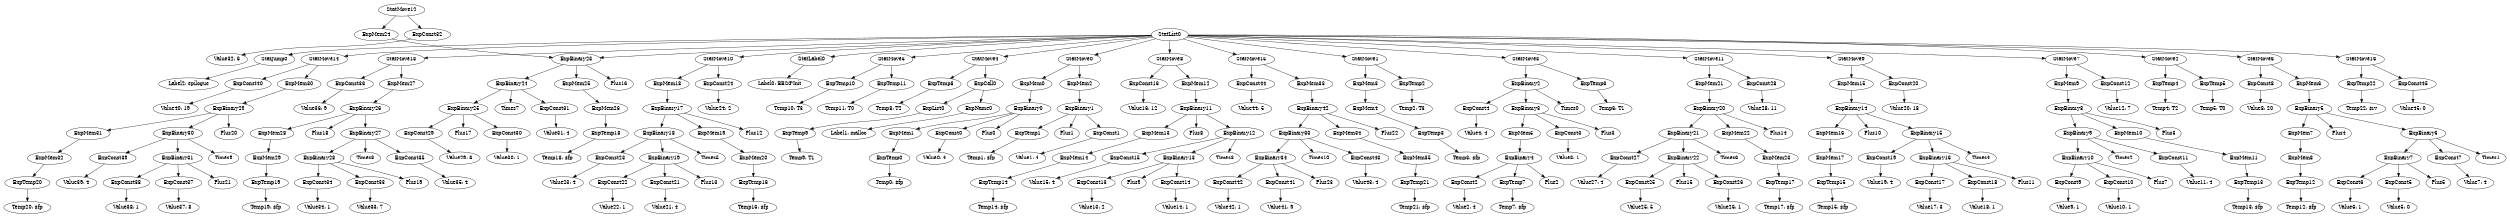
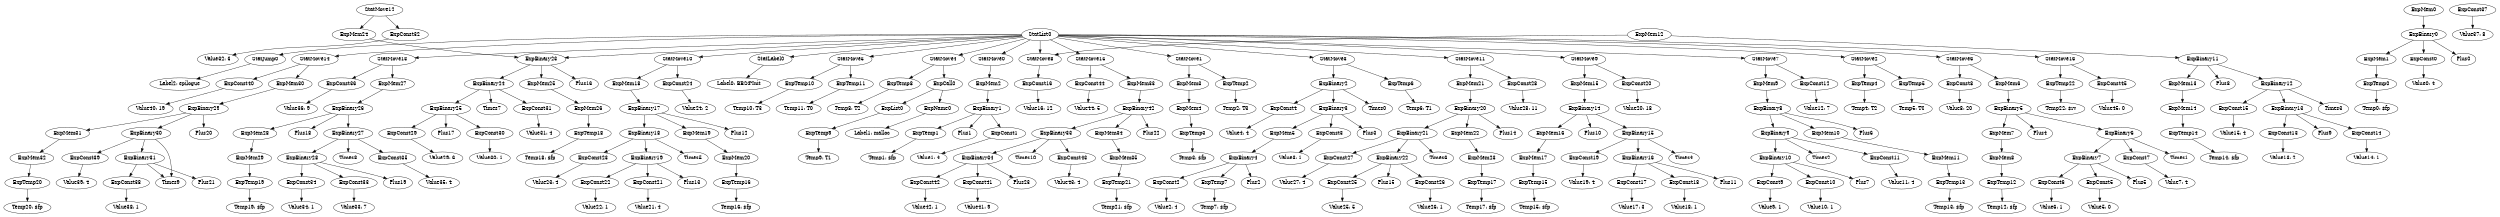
  digraph {
    ordering=out
    StatJump0
    "Label2: epilogue"
    ExpTemp22
    "Temp22: $rv"
    ExpConst44
    "Value44: 5"
    n7 [label=ExpBinary42]
    ExpMem33
    ExpBinary33
    ExpMem34
    Plus22
    ExpBinary34
    Times10
    ExpConst43
    ExpMem35
    ExpConst42
    ExpConst41
    Plus23
    "Value43: 4"
    "Value42: 1"
    "Value41: 9"
    ExpTemp21
    "Temp21: $fp"
    ExpConst40
    "Value40: 19"
    StatMove14
    ExpMem30
    ExpBinary29
    ExpMem31
    ExpBinary30
    Plus20
    ExpMem32
    ExpConst39
    ExpBinary31
    Times9
    "Value39: 4"
    ExpConst38
    "Value38: 1"
    ExpTemp20
    "Temp20: $fp"
    ExpConst36
    "Value36: 9"
    StatMove13
    ExpMem27
    ExpBinary26
    ExpMem28
    Plus18
    ExpBinary27
    ExpConst34
    "Value34: 1"
    ExpConst33
    "Value33: 7"
    ExpMem29
    ExpBinary28
    Times8
    ExpConst35
    ExpTemp19
    Plus19
    "Value35: 4"
    "Temp19: $fp"
    ExpMem24
    ExpBinary23
    ExpBinary24
    ExpMem25
    Plus16
    ExpBinary25
    Times7
    ExpConst31
    ExpMem26
    ExpConst29
    Plus17
    ExpConst30
    "Value31: 4"
    "Value29: 6"
    "Value30: 1"
    ExpTemp18
    "Temp18: $fp"
    ExpConst27
    "Value27: 4"
    ExpBinary21
    ExpBinary22
    Times6
    ExpConst25
    Plus15
    ExpConst26
    "Value25: 5"
    "Value26: 1"
    ExpBinary20
    ExpMem22
    Plus14
    ExpMem23
    ExpTemp17
    "Temp17: $fp"
    StatMove10
    ExpMem18
    ExpConst24
    ExpBinary17
    "Value24: 2"
    ExpBinary18
    ExpMem19
    Plus12
    ExpConst23
    ExpBinary19
    Times5
    ExpMem20
    ExpConst6
    "Value6: 1"
    ExpMem1
    ExpTemp0
    "Temp0: $fp"
    ExpMem9
    ExpBinary8
    ExpBinary9
    ExpMem10
    Plus6
    ExpBinary10
    Times2
    ExpConst11
    ExpMem11
    ExpBinary5
    ExpMem7
    Plus4
    ExpBinary6
    ExpMem8
    ExpBinary7
    ExpConst7
    Times1
    ExpTemp12
    ExpConst5
    Plus5
    "Value7: 4"
    ExpList0
    ExpTemp9
    "Temp9: T1"
    ExpConst16
    "Value16: 12"
    ExpMem14
    ExpTemp14
    "Temp14: $fp"
    ExpConst4
    "Value4: 4"
    ExpName0
    "Label1: malloc"
    ExpConst8
    "Value8: 20"
    "Temp12: $fp"
    ExpBinary2
    ExpBinary3
    Times0
    ExpMem5
    ExpConst3
    Plus3
    ExpBinary4
    "Value3: 1"
    StatLabel0
    "Label0: BBS@Init"
    ExpConst2
    ExpTemp7
    Plus2
    "Value2: 4"
    "Temp7: $fp"
    ExpMem21
    "Value5: 0"
    ExpConst0
    "Value0: 4"
    ExpConst17
    "Value17: 3"
    ExpConst9
    "Value9: 1"
    StatMove5
    ExpTemp10
    ExpTemp11
    "Temp10: T3"
    "Temp11: T0"
    StatMove4
    ExpTemp8
    ExpCall0
    "Temp8: T2"
    ExpBinary1
    ExpTemp1
    Plus1
    ExpConst1
    "Temp1: $fp"
    "Value1: 4"
    ExpConst10
    "Value10: 1"
    ExpMem0
    ExpBinary0
    Plus0
    ExpMem3
    ExpMem4
    ExpTemp3
    "Temp3: $fp"
    StatMove0
    ExpMem2
    StatMove8
    ExpMem12
    ExpBinary11
    ExpMem13
    Plus8
    ExpBinary12
    StatMove15
    ExpConst15
    "Value15: 4"
    "Value23: 4"
    ExpConst32
    "Value32: 6"
    ExpMem15
    ExpBinary14
    ExpMem16
    Plus10
    ExpBinary15
    ExpMem17
    ExpConst19
    ExpBinary16
    Times4
    ExpConst37
    Plus21
    "Value37: 8"
    Plus7
    "Value11: 4"
    ExpConst12
    "Value12: 7"
    StatMove1
    ExpTemp2
    "Temp2: T3"
    ExpTemp16
    "Temp16: $fp"
    ExpBinary13
    Times3
    ExpConst13
    Plus9
    ExpConst14
    ExpTemp4
    "Temp4: T2"
    ExpTemp6
    "Temp6: T1"
    ExpConst22
    "Value22: 1"
    StatMove3
    ExpTemp15
    "Temp15: $fp"
    ExpMem6
    ExpTemp13
    "Temp13: $fp"
    "Value13: 2"
    StatMove11
    ExpConst28
    "Value28: 11"
    StatMove9
    ExpConst20
    "Value20: 18"
    ExpConst21
    Plus13
    "Value21: 4"
    StatMove7
    StatList0
    StatMove2
    StatMove6
    StatMove16
    ExpTemp5
    StatMove12
    ExpConst45
    "Temp5: T0"
    "Value45: 0"
    "Value19: 4"
    "Value14: 1"
    ExpConst18
    "Value18: 1"
    Plus11
    StatJump0 -> "Label2: epilogue"
    ExpTemp22 -> "Temp22: $rv"
    ExpConst44 -> "Value44: 5"
    n7 -> ExpBinary33
    n7 -> ExpMem34
    n7 -> Plus22
    ExpMem33 -> n7
    ExpBinary33 -> ExpBinary34
    ExpBinary33 -> Times10
    ExpBinary33 -> ExpConst43
    ExpMem34 -> ExpMem35
    ExpBinary34 -> ExpConst42
    ExpBinary34 -> ExpConst41
    ExpBinary34 -> Plus23
    ExpConst43 -> "Value43: 4"
    ExpMem35 -> ExpTemp21
    ExpConst42 -> "Value42: 1"
    ExpConst41 -> "Value41: 9"
    ExpTemp21 -> "Temp21: $fp"
    ExpConst40 -> "Value40: 19"
    StatMove14 -> ExpConst40
    StatMove14 -> ExpMem30
    ExpMem30 -> ExpBinary29
    ExpBinary29 -> ExpMem31
    ExpBinary29 -> ExpBinary30
    ExpBinary29 -> Plus20
    ExpMem31 -> ExpMem32
    ExpBinary30 -> ExpConst39
    ExpBinary30 -> ExpBinary31
    ExpBinary30 -> Times9
    ExpMem32 -> ExpTemp20
    ExpConst39 -> "Value39: 4"
    ExpBinary31 -> ExpConst38
-   ExpBinary31 -> ExpConst37
+   ExpBinary31 -> Times9
    ExpBinary31 -> Plus21
    ExpConst38 -> "Value38: 1"
    ExpTemp20 -> "Temp20: $fp"
    ExpConst36 -> "Value36: 9"
    StatMove13 -> ExpConst36
    StatMove13 -> ExpMem27
    ExpMem27 -> ExpBinary26
    ExpBinary26 -> ExpMem28
    ExpBinary26 -> Plus18
    ExpBinary26 -> ExpBinary27
    ExpMem28 -> ExpMem29
    ExpBinary27 -> ExpBinary28
    ExpBinary27 -> Times8
    ExpBinary27 -> ExpConst35
    ExpConst34 -> "Value34: 1"
    ExpConst33 -> "Value33: 7"
    ExpMem29 -> ExpTemp19
    ExpBinary28 -> ExpConst34
    ExpBinary28 -> ExpConst33
    ExpBinary28 -> Plus19
    ExpConst35 -> "Value35: 4"
    ExpTemp19 -> "Temp19: $fp"
    ExpMem24 -> ExpBinary23
    ExpBinary23 -> ExpBinary24
    ExpBinary23 -> ExpMem25
    ExpBinary23 -> Plus16
    ExpBinary24 -> ExpBinary25
    ExpBinary24 -> Times7
    ExpBinary24 -> ExpConst31
    ExpMem25 -> ExpMem26
    ExpBinary25 -> ExpConst29
    ExpBinary25 -> Plus17
    ExpBinary25 -> ExpConst30
    ExpConst31 -> "Value31: 4"
    ExpMem26 -> ExpTemp18
    ExpConst29 -> "Value29: 6"
    ExpConst30 -> "Value30: 1"
    ExpTemp18 -> "Temp18: $fp"
    ExpConst27 -> "Value27: 4"
    ExpBinary21 -> ExpConst27
    ExpBinary21 -> ExpBinary22
    ExpBinary21 -> Times6
    ExpBinary22 -> ExpConst25
    ExpBinary22 -> Plus15
    ExpBinary22 -> ExpConst26
    ExpConst25 -> "Value25: 5"
    ExpConst26 -> "Value26: 1"
    ExpBinary20 -> ExpBinary21
    ExpBinary20 -> ExpMem22
    ExpBinary20 -> Plus14
    ExpMem22 -> ExpMem23
    ExpMem23 -> ExpTemp17
    ExpTemp17 -> "Temp17: $fp"
    StatMove10 -> ExpMem18
    StatMove10 -> ExpConst24
    ExpMem18 -> ExpBinary17
    ExpConst24 -> "Value24: 2"
    ExpBinary17 -> ExpBinary18
    ExpBinary17 -> ExpMem19
    ExpBinary17 -> Plus12
    ExpBinary18 -> ExpConst23
    ExpBinary18 -> ExpBinary19
    ExpBinary18 -> Times5
    ExpMem19 -> ExpMem20
    ExpConst23 -> "Value23: 4"
    ExpBinary19 -> ExpConst22
    ExpBinary19 -> ExpConst21
    ExpBinary19 -> Plus13
    ExpMem20 -> ExpTemp16
    ExpConst6 -> "Value6: 1"
    ExpMem1 -> ExpTemp0
    ExpTemp0 -> "Temp0: $fp"
    ExpMem9 -> ExpBinary8
    ExpBinary8 -> ExpBinary9
    ExpBinary8 -> ExpMem10
    ExpBinary8 -> Plus6
    ExpBinary9 -> ExpBinary10
    ExpBinary9 -> Times2
    ExpBinary9 -> ExpConst11
    ExpMem10 -> ExpMem11
    ExpBinary10 -> ExpConst9
    ExpBinary10 -> ExpConst10
    ExpBinary10 -> Plus7
    ExpConst11 -> "Value11: 4"
    ExpMem11 -> ExpTemp13
    ExpBinary5 -> ExpMem7
    ExpBinary5 -> Plus4
    ExpBinary5 -> ExpBinary6
    ExpMem7 -> ExpMem8
    ExpBinary6 -> ExpBinary7
    ExpBinary6 -> ExpConst7
    ExpBinary6 -> Times1
    ExpMem8 -> ExpTemp12
    ExpBinary7 -> ExpConst6
    ExpBinary7 -> ExpConst5
    ExpBinary7 -> Plus5
    ExpConst7 -> "Value7: 4"
    ExpTemp12 -> "Temp12: $fp"
    ExpConst5 -> "Value5: 0"
    ExpList0 -> ExpTemp9
    ExpTemp9 -> "Temp9: T1"
    ExpConst16 -> "Value16: 12"
    ExpMem14 -> ExpTemp14
    ExpTemp14 -> "Temp14: $fp"
    ExpConst4 -> "Value4: 4"
    ExpName0 -> "Label1: malloc"
    ExpConst8 -> "Value8: 20"
    ExpBinary2 -> ExpConst4
    ExpBinary2 -> ExpBinary3
    ExpBinary2 -> Times0
    ExpBinary3 -> ExpMem5
    ExpBinary3 -> ExpConst3
    ExpBinary3 -> Plus3
    ExpMem5 -> ExpBinary4
    ExpConst3 -> "Value3: 1"
    ExpBinary4 -> ExpConst2
    ExpBinary4 -> ExpTemp7
    ExpBinary4 -> Plus2
    StatLabel0 -> "Label0: BBS@Init"
    ExpConst2 -> "Value2: 4"
    ExpTemp7 -> "Temp7: $fp"
    ExpMem21 -> ExpBinary20
    ExpConst0 -> "Value0: 4"
    ExpConst17 -> "Value17: 3"
    ExpConst9 -> "Value9: 1"
    StatMove5 -> ExpTemp10
    StatMove5 -> ExpTemp11
    ExpTemp10 -> "Temp10: T3"
    ExpTemp11 -> "Temp11: T0"
    StatMove4 -> ExpTemp8
    StatMove4 -> ExpCall0
    ExpTemp8 -> "Temp8: T2"
    ExpCall0 -> ExpList0
    ExpCall0 -> ExpName0
    ExpBinary1 -> ExpTemp1
    ExpBinary1 -> Plus1
    ExpBinary1 -> ExpConst1
    ExpTemp1 -> "Temp1: $fp"
    ExpConst1 -> "Value1: 4"
    ExpConst10 -> "Value10: 1"
    ExpMem0 -> ExpBinary0
    ExpBinary0 -> ExpMem1
    ExpBinary0 -> ExpConst0
    ExpBinary0 -> Plus0
    ExpMem3 -> ExpMem4
    ExpMem4 -> ExpTemp3
    ExpTemp3 -> "Temp3: $fp"
-   StatMove0 -> ExpMem0
    StatMove0 -> ExpMem2
    ExpMem2 -> ExpBinary1
    StatMove8 -> ExpConst16
-   StatMove8 -> ExpMem12
+   ExpMem12 -> StatMove8
    ExpMem12 -> ExpBinary11
    ExpBinary11 -> ExpMem13
    ExpBinary11 -> Plus8
    ExpBinary11 -> ExpBinary12
    ExpMem13 -> ExpMem14
    ExpBinary12 -> ExpConst15
    ExpBinary12 -> ExpBinary13
    ExpBinary12 -> Times3
    StatMove15 -> ExpConst44
    StatMove15 -> ExpMem33
    ExpConst15 -> "Value15: 4"
    ExpConst32 -> "Value32: 6"
    ExpMem15 -> ExpBinary14
    ExpBinary14 -> ExpMem16
    ExpBinary14 -> Plus10
    ExpBinary14 -> ExpBinary15
    ExpMem16 -> ExpMem17
    ExpBinary15 -> ExpConst19
    ExpBinary15 -> ExpBinary16
    ExpBinary15 -> Times4
    ExpMem17 -> ExpTemp15
    ExpConst19 -> "Value19: 4"
    ExpBinary16 -> ExpConst17
    ExpBinary16 -> ExpConst18
    ExpBinary16 -> Plus11
    ExpConst37 -> "Value37: 8"
    ExpConst12 -> "Value12: 7"
    StatMove1 -> ExpMem3
    StatMove1 -> ExpTemp2
    ExpTemp2 -> "Temp2: T3"
    ExpTemp16 -> "Temp16: $fp"
    ExpBinary13 -> ExpConst13
    ExpBinary13 -> Plus9
    ExpBinary13 -> ExpConst14
    ExpConst13 -> "Value13: 2"
    ExpConst14 -> "Value14: 1"
    ExpTemp4 -> "Temp4: T2"
    ExpTemp6 -> "Temp6: T1"
    ExpConst22 -> "Value22: 1"
    StatMove3 -> ExpBinary2
    StatMove3 -> ExpTemp6
    ExpTemp15 -> "Temp15: $fp"
    ExpMem6 -> ExpBinary5
    ExpTemp13 -> "Temp13: $fp"
    StatMove11 -> ExpMem21
    StatMove11 -> ExpConst28
    ExpConst28 -> "Value28: 11"
    StatMove9 -> ExpMem15
    StatMove9 -> ExpConst20
    ExpConst20 -> "Value20: 18"
    ExpConst21 -> "Value21: 4"
    StatMove7 -> ExpMem9
    StatMove7 -> ExpConst12
    StatList0 -> StatJump0
    StatList0 -> StatMove14
    StatList0 -> StatMove13
    StatList0 -> ExpBinary23
    StatList0 -> StatMove10
    StatList0 -> StatLabel0
    StatList0 -> StatMove5
    StatList0 -> StatMove4
    StatList0 -> StatMove0
    StatList0 -> StatMove8
    StatList0 -> StatMove15
    StatList0 -> StatMove1
    StatList0 -> StatMove3
    StatList0 -> StatMove11
    StatList0 -> StatMove9
    StatList0 -> StatMove7
    StatList0 -> StatMove2
    StatList0 -> StatMove6
    StatList0 -> StatMove16
    StatMove2 -> ExpTemp4
    StatMove2 -> ExpTemp5
    StatMove6 -> ExpConst8
    StatMove6 -> ExpMem6
    StatMove16 -> ExpTemp22
    StatMove16 -> ExpConst45
    ExpTemp5 -> "Temp5: T0"
    StatMove12 -> ExpMem24
    StatMove12 -> ExpConst32
    ExpConst45 -> "Value45: 0"
    ExpConst18 -> "Value18: 1"
  }
